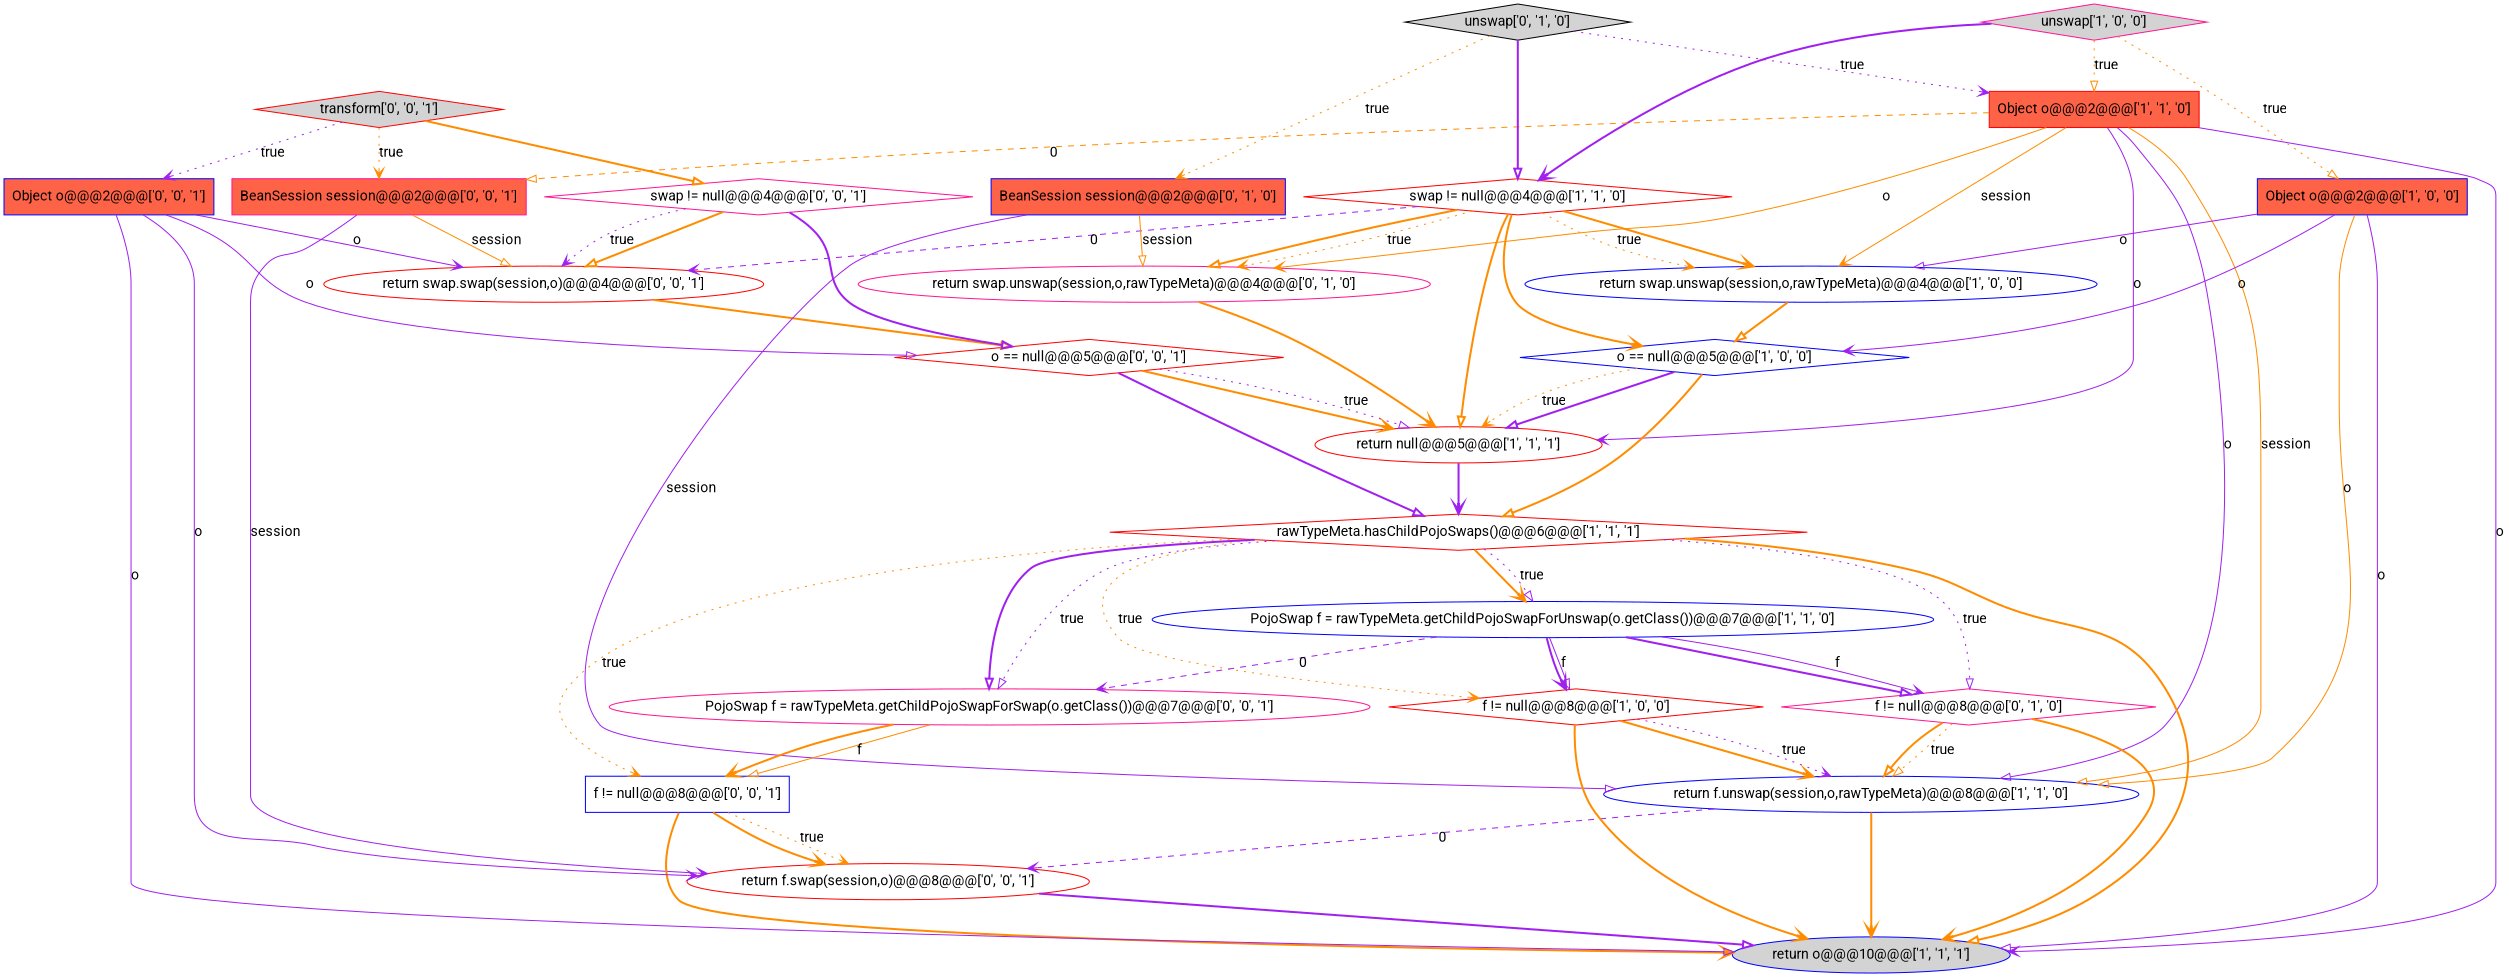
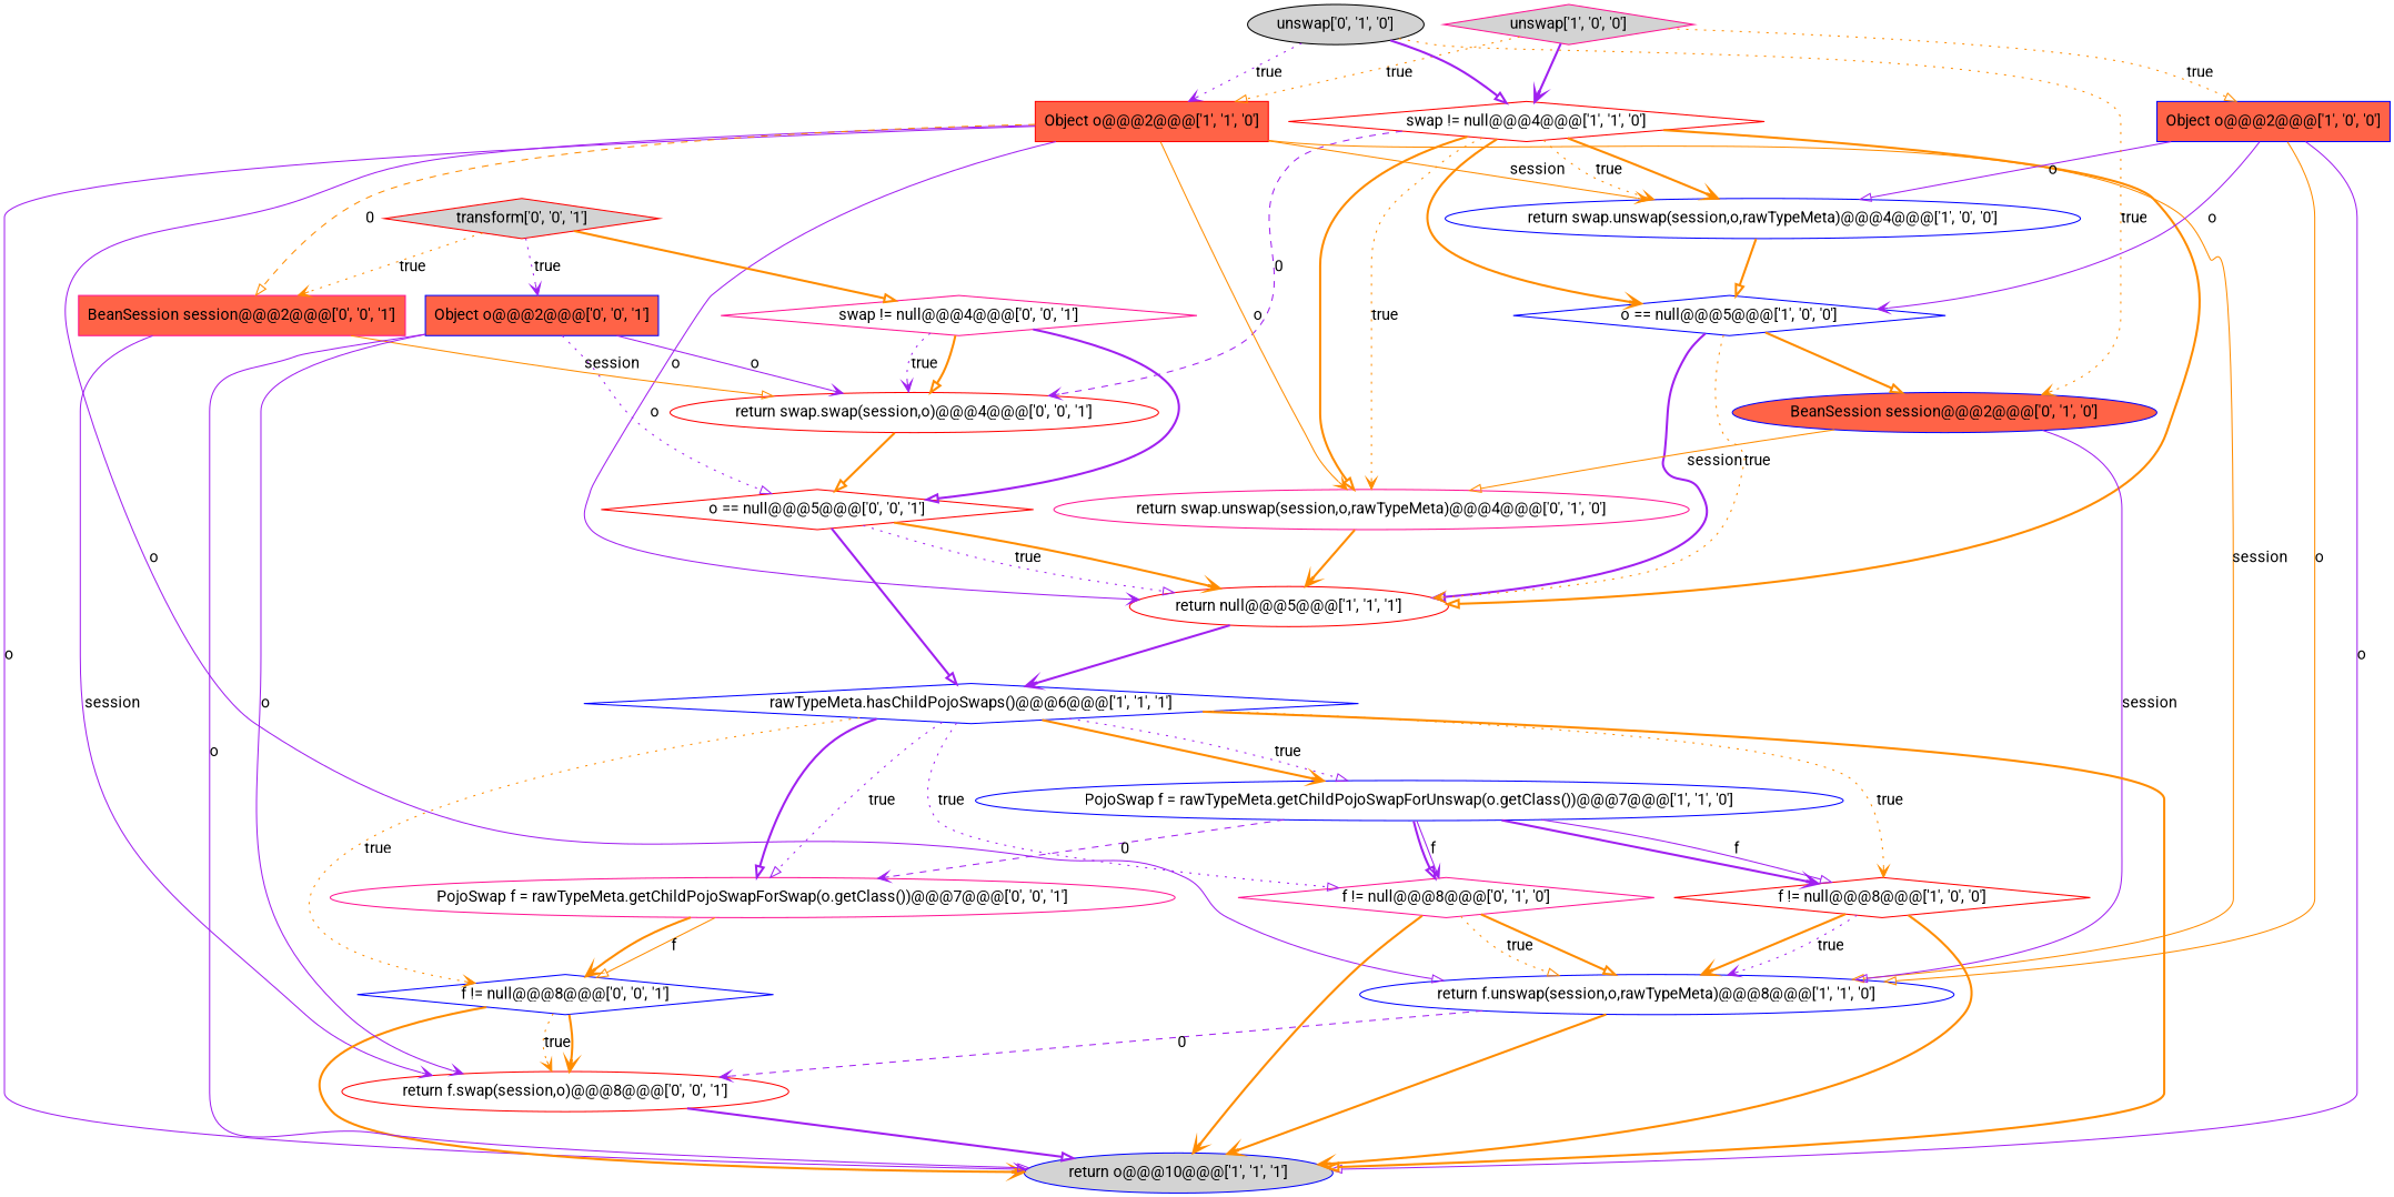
  digraph {
    fontname=Roboto
    node [color=blue fillcolor=white fontname=Roboto shape=diamond style=filled]
    edge [arrowhead=vee color=darkorange fontname=Roboto style=bold]
    n1 [color=deeppink fillcolor=lightgray label="unswap['1', '0', '0']"]
    n2 [color=red label="swap != null@@@4@@@['1', '1', '0']"]
    n3 [color=red fillcolor=tomato label="Object o@@@2@@@['1', '1', '0']" shape=box]
    n4 [fillcolor=tomato label="Object o@@@2@@@['1', '0', '0']" shape=box]
    n5 [color=deeppink label="return swap.unswap(session,o,rawTypeMeta)@@@4@@@['0', '1', '0']" shape=ellipse]
    n6 [label="o == null@@@5@@@['1', '0', '0']"]
    n7 [color=red label="return null@@@5@@@['1', '1', '1']" shape=ellipse]
    n8 [color=red label="return swap.swap(session,o)@@@4@@@['0', '0', '1']" shape=ellipse]
    n9 [label="return swap.unswap(session,o,rawTypeMeta)@@@4@@@['1', '0', '0']" shape=ellipse]
    n10 [label="return f.unswap(session,o,rawTypeMeta)@@@8@@@['1', '1', '0']" shape=ellipse]
    n11 [fillcolor=lightgray label="return o@@@10@@@['1', '1', '1']" shape=ellipse]
    n12 [color=deeppink fillcolor=tomato label="BeanSession session@@@2@@@['0', '0', '1']" shape=box]
-   n13 [fillcolor=tomato label="BeanSession session@@@2@@@['0', '1', '0']" shape=box]
+   n13 [fillcolor=tomato label="BeanSession session@@@2@@@['0', '1', '0']" shape=ellipse]
    n14 [color=red label="return f.swap(session,o)@@@8@@@['0', '0', '1']" shape=ellipse]
-   n15 [color=red label="rawTypeMeta.hasChildPojoSwaps()@@@6@@@['1', '1', '1']"]
+   n15 [label="rawTypeMeta.hasChildPojoSwaps()@@@6@@@['1', '1', '1']"]
    n16 [color=red label="o == null@@@5@@@['0', '0', '1']"]
    n17 [color=red label="f != null@@@8@@@['1', '0', '0']"]
    n18 [color=deeppink label="PojoSwap f = rawTypeMeta.getChildPojoSwapForSwap(o.getClass())@@@7@@@['0', '0', '1']" shape=ellipse]
-   n19 [label="f != null@@@8@@@['0', '0', '1']" shape=box]
+   n19 [label="f != null@@@8@@@['0', '0', '1']"]
    n20 [color=deeppink label="f != null@@@8@@@['0', '1', '0']"]
    n21 [label="PojoSwap f = rawTypeMeta.getChildPojoSwapForUnswap(o.getClass())@@@7@@@['1', '1', '0']" shape=ellipse]
    n22 [color=deeppink label="swap != null@@@4@@@['0', '0', '1']"]
-   n23 [color=black fillcolor=lightgray label="unswap['0', '1', '0']"]
+   n23 [color=black fillcolor=lightgray label="unswap['0', '1', '0']" shape=ellipse]
    n24 [color=red fillcolor=lightgray label="transform['0', '0', '1']"]
    n25 [fillcolor=tomato label="Object o@@@2@@@['0', '0', '1']" shape=box]
    n1 -> n2 [color=purple]
    n1 -> n3 [arrowhead=onormal label=true style=dotted]
    n1 -> n4 [arrowhead=onormal label=true style=dotted]
    n2 -> n5 [arrowhead=onormal]
    n2 -> n5 [label=true style=dotted]
    n2 -> n6
    n2 -> n7 [arrowhead=onormal]
    n2 -> n8 [color=purple label=0 style=dashed]
    n2 -> n9
    n2 -> n9 [label=true style=dotted]
    n3 -> n5 [label=o style=solid]
    n3 -> n7 [color=purple label=o style=solid]
    n3 -> n9 [label=session style=solid]
    n3 -> n10 [arrowhead=onormal color=purple label=o style=solid]
    n3 -> n10 [arrowhead=onormal label=session style=solid]
    n3 -> n11 [color=purple label=o style=solid]
    n3 -> n12 [arrowhead=onormal label=0 style=dashed]
    n4 -> n6 [color=purple label=o style=solid]
    n4 -> n9 [arrowhead=onormal color=purple label=o style=solid]
    n4 -> n10 [arrowhead=onormal label=o style=solid]
    n4 -> n11 [arrowhead=onormal color=purple label=o style=solid]
    n5 -> n7
    n6 -> n7 [arrowhead=onormal color=purple]
    n6 -> n7 [label=true style=dotted]
-   n6 -> n15 [arrowhead=onormal]
+   n6 -> n13 [arrowhead=onormal]
    n7 -> n15 [color=purple]
    n8 -> n16 [arrowhead=onormal]
    n9 -> n6 [arrowhead=onormal]
    n10 -> n11
    n10 -> n14 [color=purple label=0 style=dashed]
    n12 -> n8 [arrowhead=onormal label=session style=solid]
    n12 -> n14 [color=purple label=session style=solid]
    n13 -> n5 [arrowhead=onormal label=session style=solid]
    n13 -> n10 [arrowhead=onormal color=purple label=session style=solid]
    n14 -> n11 [arrowhead=onormal color=purple]
    n15 -> n11 [arrowhead=onormal]
    n15 -> n17 [label=true style=dotted]
    n15 -> n18 [arrowhead=onormal color=purple]
    n15 -> n18 [arrowhead=onormal color=purple label=true style=dotted]
    n15 -> n19 [label=true style=dotted]
    n15 -> n20 [arrowhead=onormal color=purple label=true style=dotted]
    n15 -> n21
    n15 -> n21 [arrowhead=onormal color=purple label=true style=dotted]
    n16 -> n7
    n16 -> n7 [arrowhead=onormal color=purple label=true style=dotted]
    n16 -> n15 [arrowhead=onormal color=purple]
    n17 -> n10
    n17 -> n10 [color=purple label=true style=dotted]
    n17 -> n11
    n18 -> n19 [arrowhead=onormal label=f style=solid]
    n18 -> n19
    n19 -> n11
    n19 -> n14 [label=true style=dotted]
    n19 -> n14
    n20 -> n10 [arrowhead=onormal]
    n20 -> n10 [arrowhead=onormal label=true style=dotted]
    n20 -> n11
    n21 -> n17 [color=purple]
    n21 -> n17 [arrowhead=onormal color=purple label=f style=solid]
    n21 -> n18 [color=purple label=0 style=dashed]
    n21 -> n20 [arrowhead=onormal color=purple]
    n21 -> n20 [color=purple label=f style=solid]
    n22 -> n8 [arrowhead=onormal]
    n22 -> n8 [color=purple label=true style=dotted]
    n22 -> n16 [arrowhead=onormal color=purple]
    n23 -> n2 [arrowhead=onormal color=purple]
    n23 -> n3 [color=purple label=true style=dotted]
    n23 -> n13 [label=true style=dotted]
    n24 -> n12 [label=true style=dotted]
    n24 -> n22 [arrowhead=onormal]
    n24 -> n25 [color=purple label=true style=dotted]
    n25 -> n8 [color=purple label=o style=solid]
    n25 -> n11 [arrowhead=onormal color=purple label=o style=solid]
    n25 -> n14 [color=purple label=o style=solid]
-   n25 -> n16 [arrowhead=onormal color=purple label=o style=solid]
+   n25 -> n16 [arrowhead=onormal color=purple label=o style=dotted]
  }
